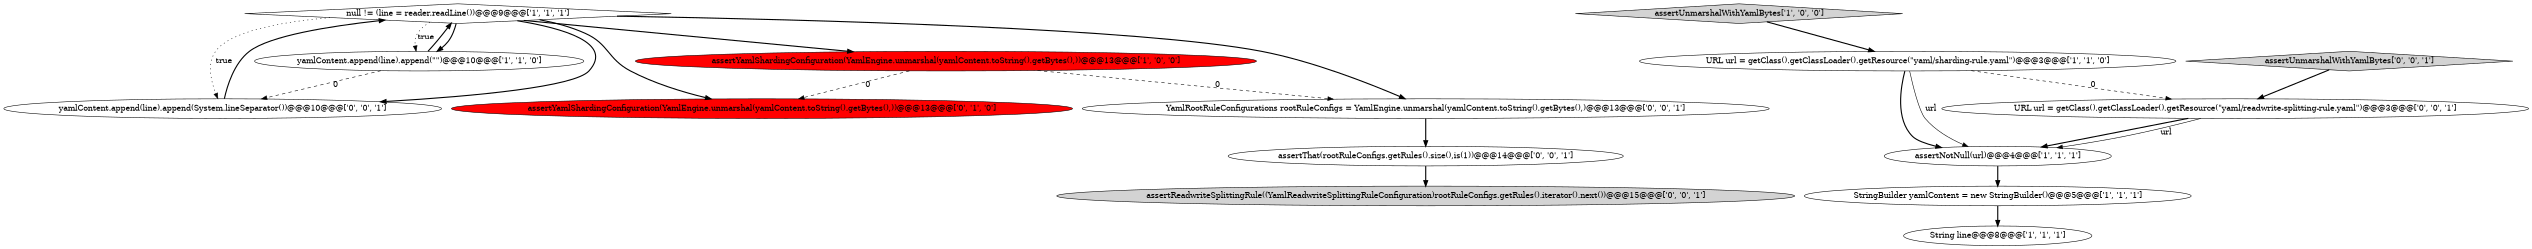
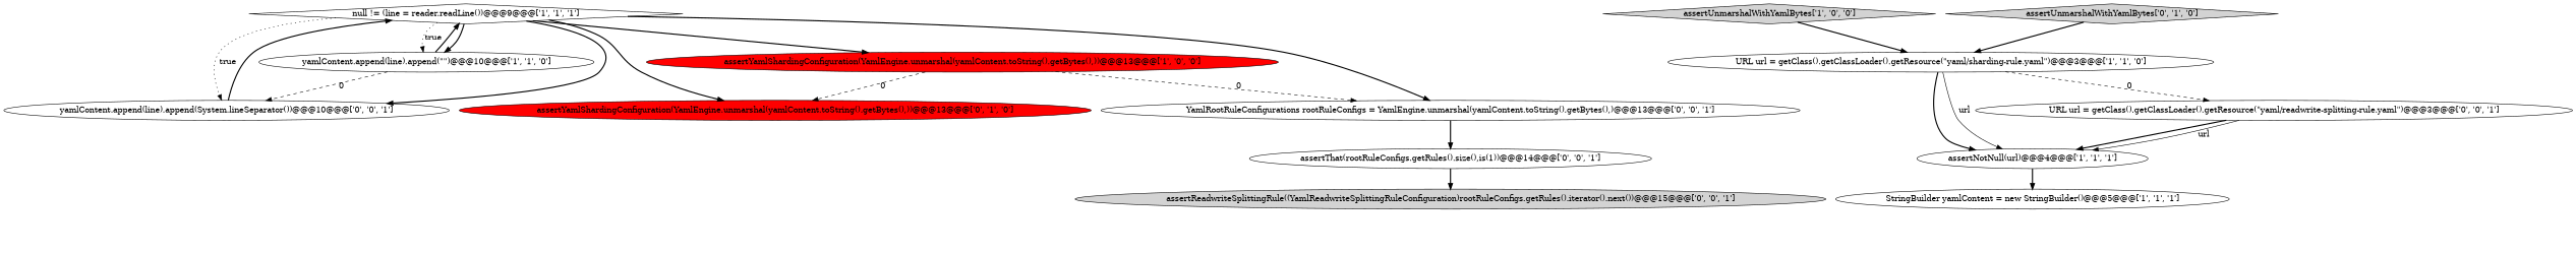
  digraph {
    node [fillcolor=white shape=ellipse style=filled]
    edge [style=bold]
    n1 [fillcolor=red label="assertYamlShardingConfiguration(YamlEngine.unmarshal(yamlContent.toString().getBytes(),))@@@13@@@['1', '0', '0']"]
    n2 [fillcolor=red label="assertYamlShardingConfiguration(YamlEngine.unmarshal(yamlContent.toString().getBytes(),))@@@13@@@['0', '1', '0']"]
    n3 [label="YamlRootRuleConfigurations rootRuleConfigs = YamlEngine.unmarshal(yamlContent.toString().getBytes(),)@@@13@@@['0', '0', '1']"]
    n4 [label="assertThat(rootRuleConfigs.getRules().size(),is(1))@@@14@@@['0', '0', '1']"]
    n5 [label="yamlContent.append(line).append(\"\")@@@10@@@['1', '1', '0']"]
    n6 [label="yamlContent.append(line).append(System.lineSeparator())@@@10@@@['0', '0', '1']"]
    n7 [label="null != (line = reader.readLine())@@@9@@@['1', '1', '1']" shape=diamond]
    n8 [fillcolor=lightgray label="assertUnmarshalWithYamlBytes['1', '0', '0']" shape=diamond]
    n9 [label="URL url = getClass().getClassLoader().getResource(\"yaml/sharding-rule.yaml\")@@@3@@@['1', '1', '0']"]
    n10 [label="URL url = getClass().getClassLoader().getResource(\"yaml/readwrite-splitting-rule.yaml\")@@@3@@@['0', '0', '1']"]
    n11 [label="assertNotNull(url)@@@4@@@['1', '1', '1']"]
    n12 [label="StringBuilder yamlContent = new StringBuilder()@@@5@@@['1', '1', '1']"]
+   n13 [fillcolor=lightgray label="assertUnmarshalWithYamlBytes['0', '1', '0']" shape=diamond]
    n14 [fillcolor=lightgray label="assertReadwriteSplittingRule((YamlReadwriteSplittingRuleConfiguration)rootRuleConfigs.getRules().iterator().next())@@@15@@@['0', '0', '1']"]
-   n15 [label="String line@@@8@@@['1', '1', '1']"]
-   n16 [fillcolor=lightgray label="assertUnmarshalWithYamlBytes['0', '0', '1']" shape=diamond]
    n1 -> n2 [label=0 style=dashed]
    n1 -> n3 [label=0 style=dashed]
    n3 -> n4
    n4 -> n14
    n5 -> n6 [label=0 style=dashed]
    n5 -> n7
    n6 -> n7
    n7 -> n1
    n7 -> n2
    n7 -> n3
    n7 -> n5
    n7 -> n5 [label=true style=dotted]
    n7 -> n6
    n7 -> n6 [label=true style=dotted]
    n8 -> n9
    n9 -> n10 [label=0 style=dashed]
    n9 -> n11
    n9 -> n11 [label=url style=solid]
    n10 -> n11
    n10 -> n11 [label=url style=solid]
    n11 -> n12
-   n12 -> n15
-   n16 -> n10
+   n13 -> n9
  }
